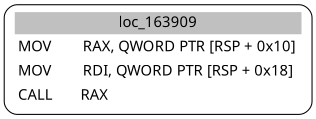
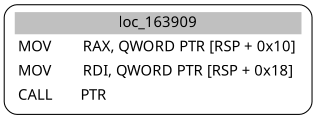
  digraph {
    rankdir=LR
    fontname="Noto Sans"
-   n1 [fontname="Noto Sans" label=<<table border="0" cellborder="0" cellpadding="3"><tr><td align="center" colspan="2" bgcolor="grey">loc_163909</td></tr><tr><td align="left">MOV        RAX, QWORD PTR [RSP + 0x10]</td></tr><tr><td align="left">MOV        RDI, QWORD PTR [RSP + 0x18]</td></tr><tr><td align="left">CALL       RAX</td></tr></table>> shape=Mrecord]
+   n1 [fontname="Noto Sans" label=<<table border="0" cellborder="0" cellpadding="3"><tr><td align="center" colspan="2" bgcolor="grey">loc_163909</td></tr><tr><td align="left">MOV        RAX, QWORD PTR [RSP + 0x10]</td></tr><tr><td align="left">MOV        RDI, QWORD PTR [RSP + 0x18]</td></tr><tr><td align="left">CALL       PTR</td></tr></table>> shape=Mrecord]
  }
